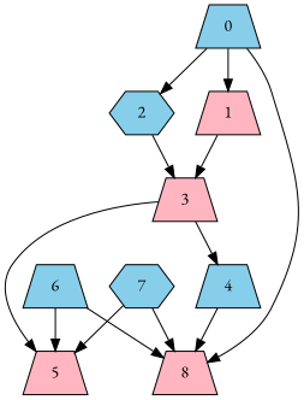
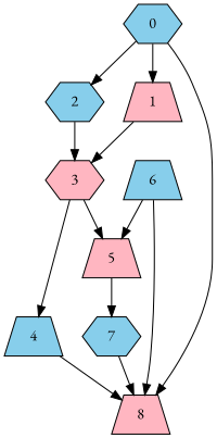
  digraph {
    fontname="EB Garamond"
    node [fillcolor=skyblue fontname="EB Garamond" shape=trapezium style=filled]
    edge [fontname="EB Garamond"]
    1 [fillcolor=lightpink]
-   0
+   0 [shape=hexagon]
    8 [fillcolor=lightpink]
    2 [shape=hexagon]
-   3 [fillcolor=lightpink]
+   3 [fillcolor=lightpink shape=hexagon]
    4
    5 [fillcolor=lightpink]
    7 [shape=hexagon]
    6
    1 -> 3
    0 -> 1
    0 -> 8
    0 -> 2
    2 -> 3
    3 -> 4
    3 -> 5
    4 -> 8
-   7 -> 5
+   5 -> 7
    7 -> 8
    6 -> 8
    6 -> 5
  }
